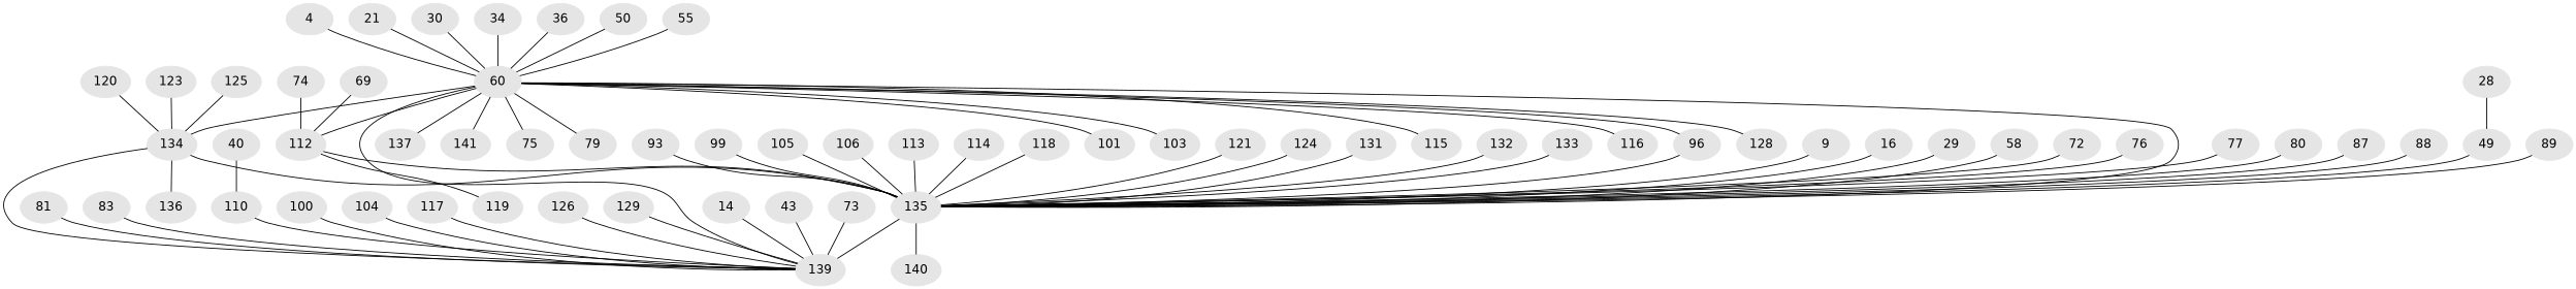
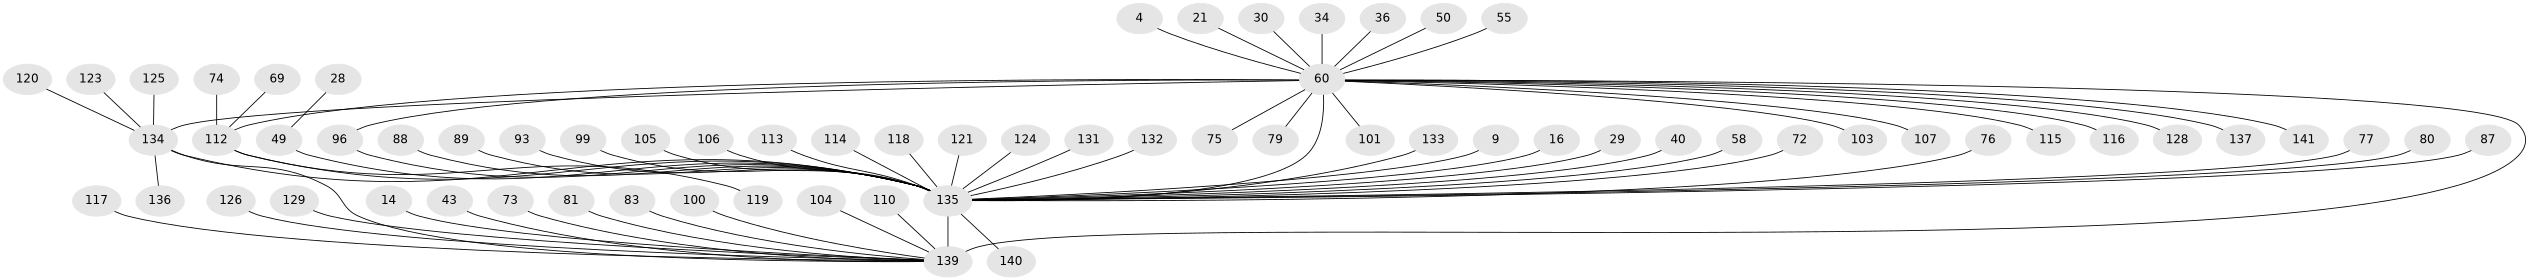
  graph {
    fontname="DejaVu Sans"
    node [color=gray90 fontname="DejaVu Sans" style=filled]
    edge [fontname="DejaVu Sans"]
    60 [super="+2"]
    135 [super="+31+38+122+102+22"]
    139 [super="+48+85+109+92+91+138+130"]
    75
    79
    96 [super="+71"]
    101
    103 [super="+15"]
+   107
    112 [super="+44+64+111"]
    115 [super="+11"]
    116
    128 [super="+45"]
    134 [super="+41+95+26+59+57+84"]
    137
    141
    4
    140
    9
    14
    n21 [label=16]
    21
    28
    49
    29
    30
    34
    36
    40
    43
    50
    55
    58
    119
    136
    69 [super="+6"]
    72
    73
    74
    76
    77
    80
    81
    83
    87
    88
    89
    93
    99
    100
    104
    105
    106
    110
    113 [super="+97"]
    114
    117
    118
    120
    121 [super="+13"]
    123 [super="+70"]
    124
    125 [super="+52"]
    126 [super="+67+86"]
    129 [super="+63+127"]
    131
    132
    133
    60 -- 135 [weight=4]
    60 -- 139 [weight=3]
    60 -- 75
    60 -- 79
    60 -- 96 [weight=2]
    60 -- 101
    60 -- 103
+   60 -- 107
    60 -- 112 [weight=4]
    60 -- 115
    60 -- 116
    60 -- 128
    60 -- 134 [weight=4]
    60 -- 137
    60 -- 141
    135 -- 139 [weight=13]
    135 -- 140
    96 -- 135
    112 -- 135 [weight=6]
    112 -- 119
    134 -- 135
    134 -- 139
    134 -- 136
    4 -- 60
    9 -- 135
    14 -- 139
    n21 -- 135
    21 -- 60
    28 -- 49
    49 -- 135
    29 -- 135
    30 -- 60
    34 -- 60
    36 -- 60
-   40 -- 110
+   40 -- 135
    43 -- 139
    50 -- 60
    55 -- 60
    58 -- 135
    69 -- 112
    72 -- 135
    73 -- 139
    74 -- 112
    76 -- 135
    77 -- 135
    80 -- 135
    81 -- 139
    83 -- 139
    87 -- 135
    88 -- 135
    89 -- 135
    93 -- 135
    99 -- 135
    100 -- 139
    104 -- 139
    105 -- 135
    106 -- 135
    110 -- 139
    113 -- 135 [weight=2]
    114 -- 135
    117 -- 139
    118 -- 135
    120 -- 134
    121 -- 135
    123 -- 134
    124 -- 135
    125 -- 134
    126 -- 139
    129 -- 139
    131 -- 135
    132 -- 135
    133 -- 135
  }
